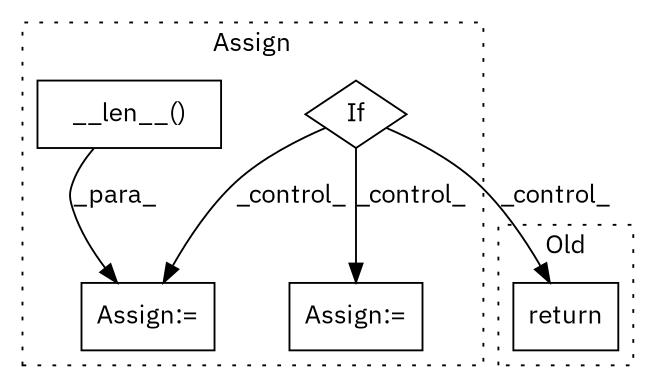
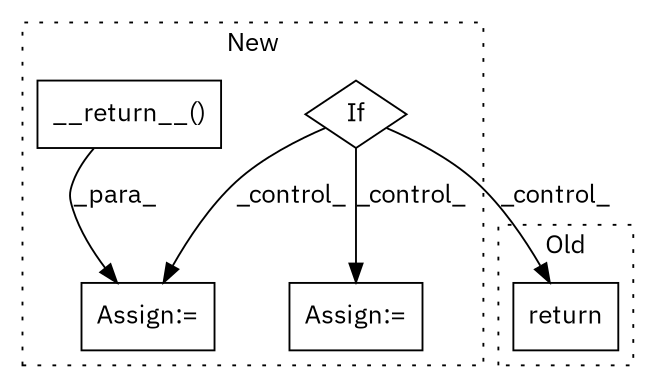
  digraph {
    fontname="IBM Plex Sans"
    node [a=68 fontname="IBM Plex Sans" l=3 shape=box]
    edge [fontname="IBM Plex Sans"]
-   n1 [a=75 l=11 label="__len__()" s=1213]
+   n1 [a=75 l=11 label="__return__()" s=1213]
    n2 [a=96 label=If s=1138 shape=diamond]
    n3 [label="Assign:=" s=1201]
    n4 [label="Assign:=" s=1288]
    n5 [a=93 l=7 label=return s=1360]
    subgraph cluster_1 {
-     label=Assign
+     label=New
      style=dotted
      n1
      n2
      n3
      n4
    }
    subgraph cluster_2 {
      label=Old
      style=dotted
      n5
    }
    n1 -> n3 [label=_para_]
    n2 -> n3 [label=_control_]
    n2 -> n4 [label=_control_]
    n2 -> n5 [label=_control_]
  }
